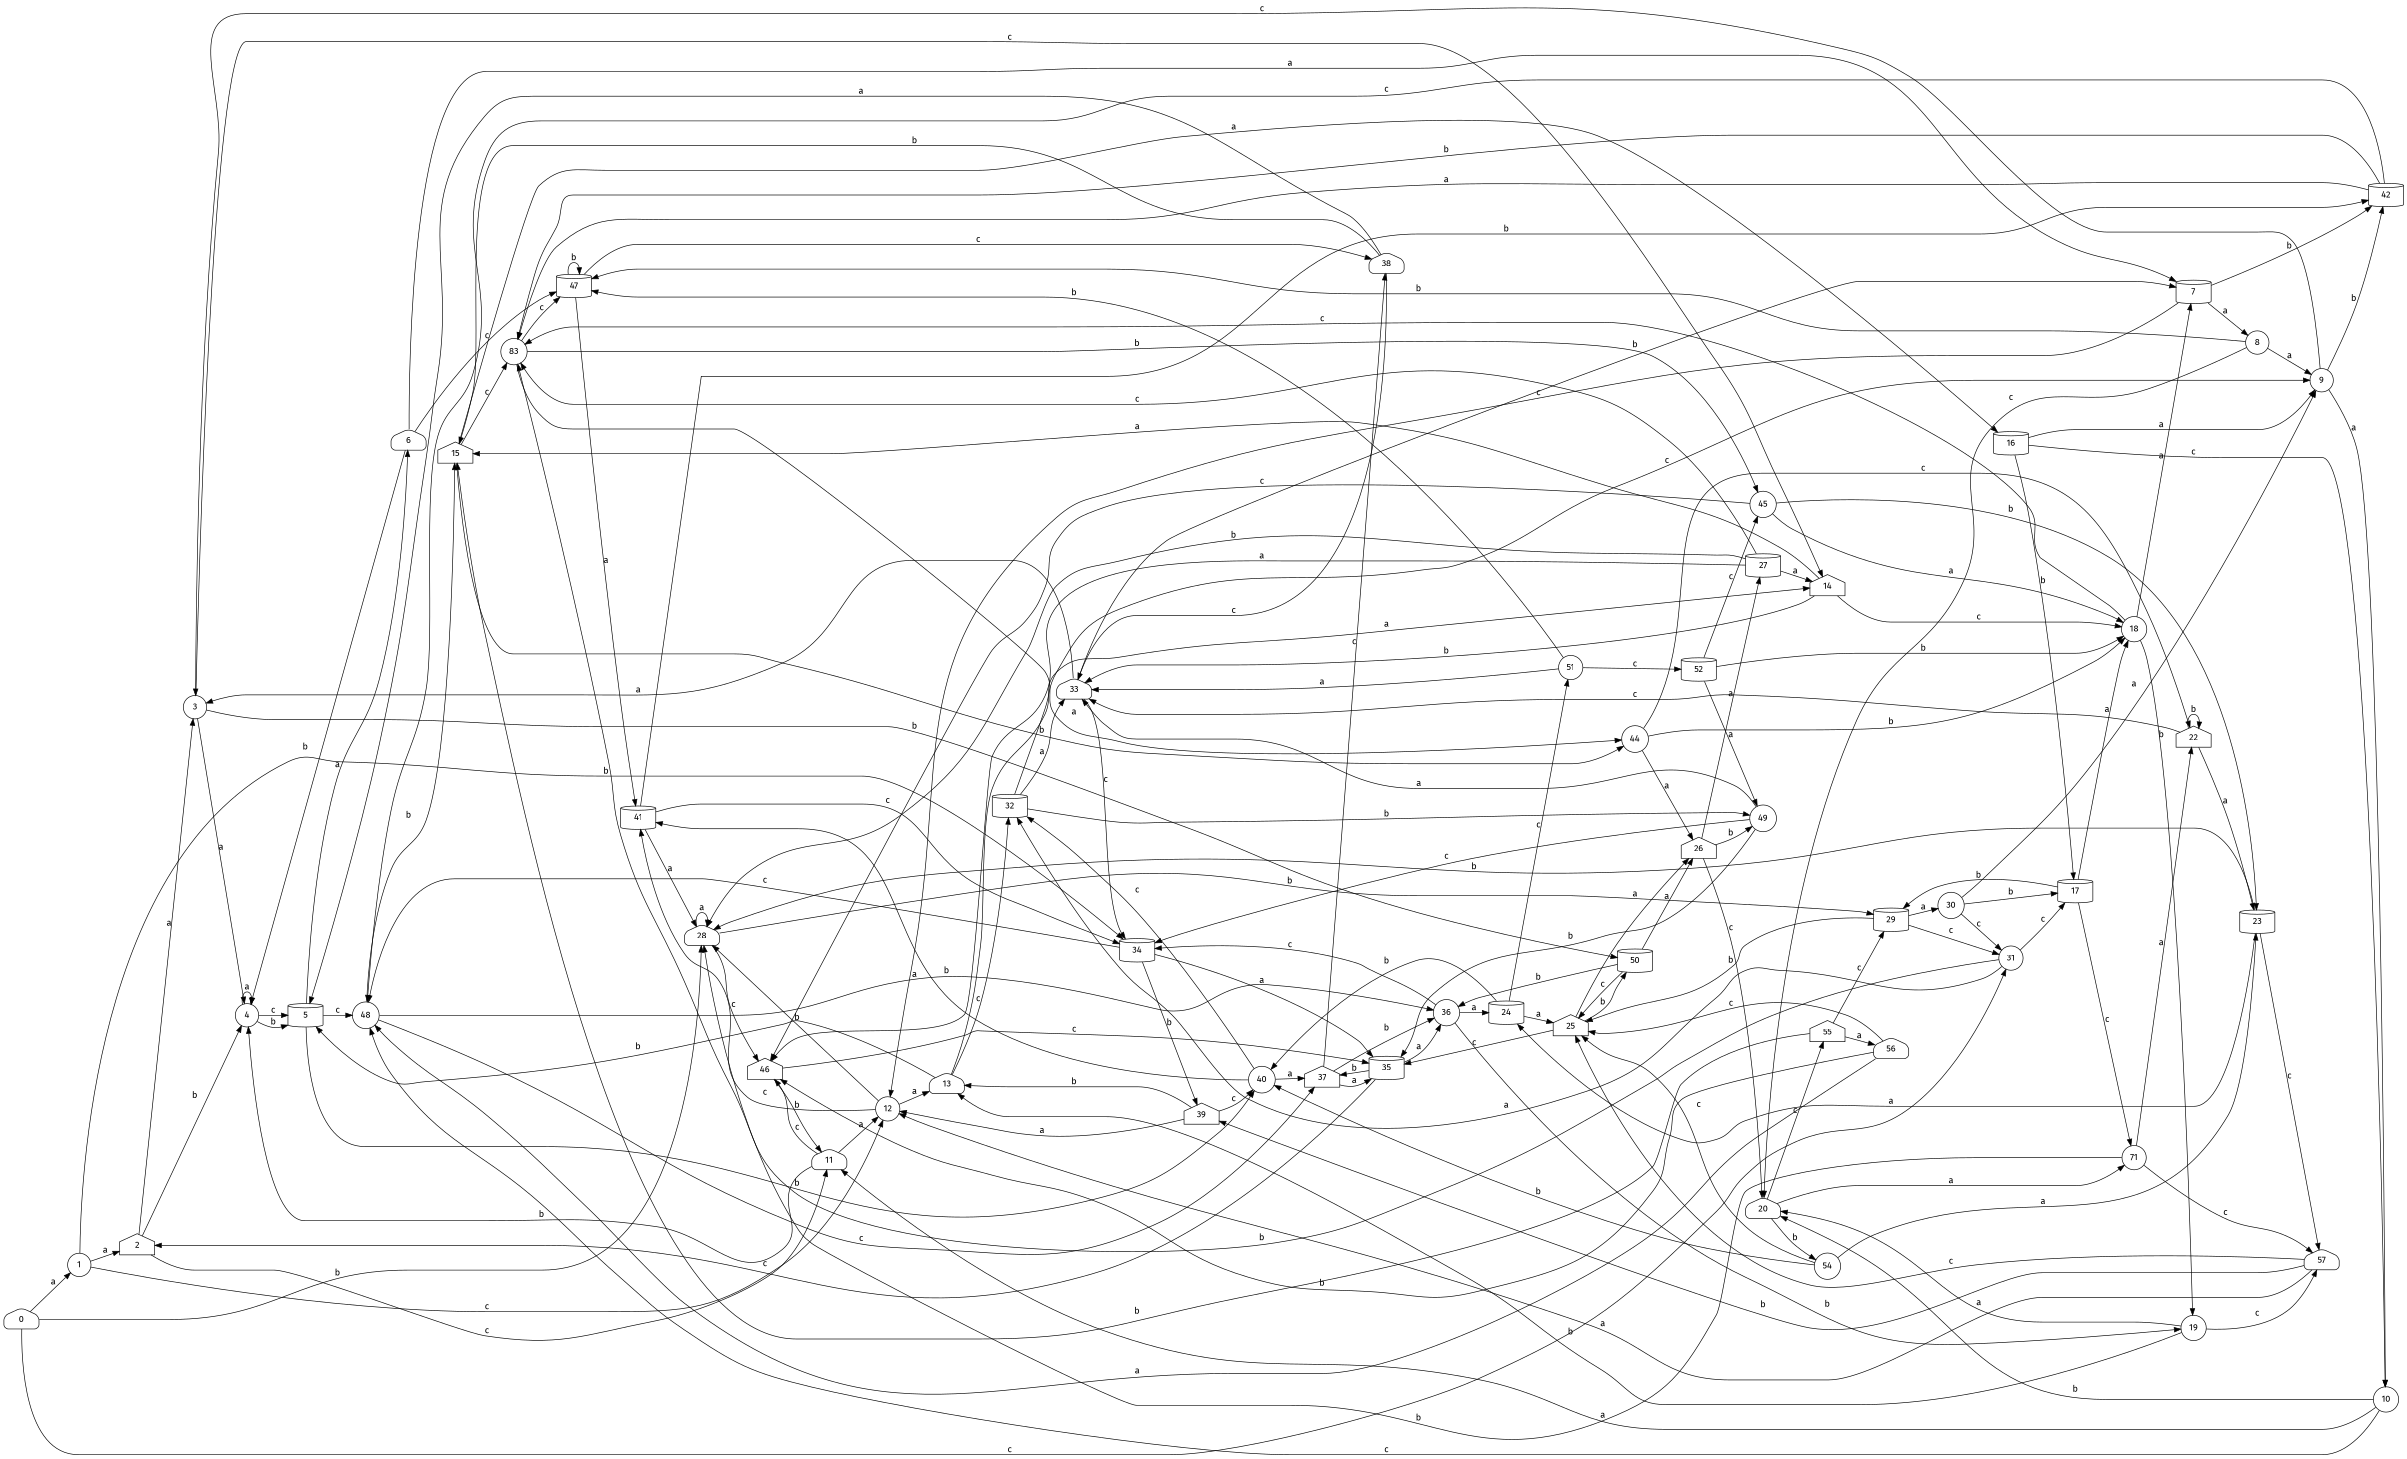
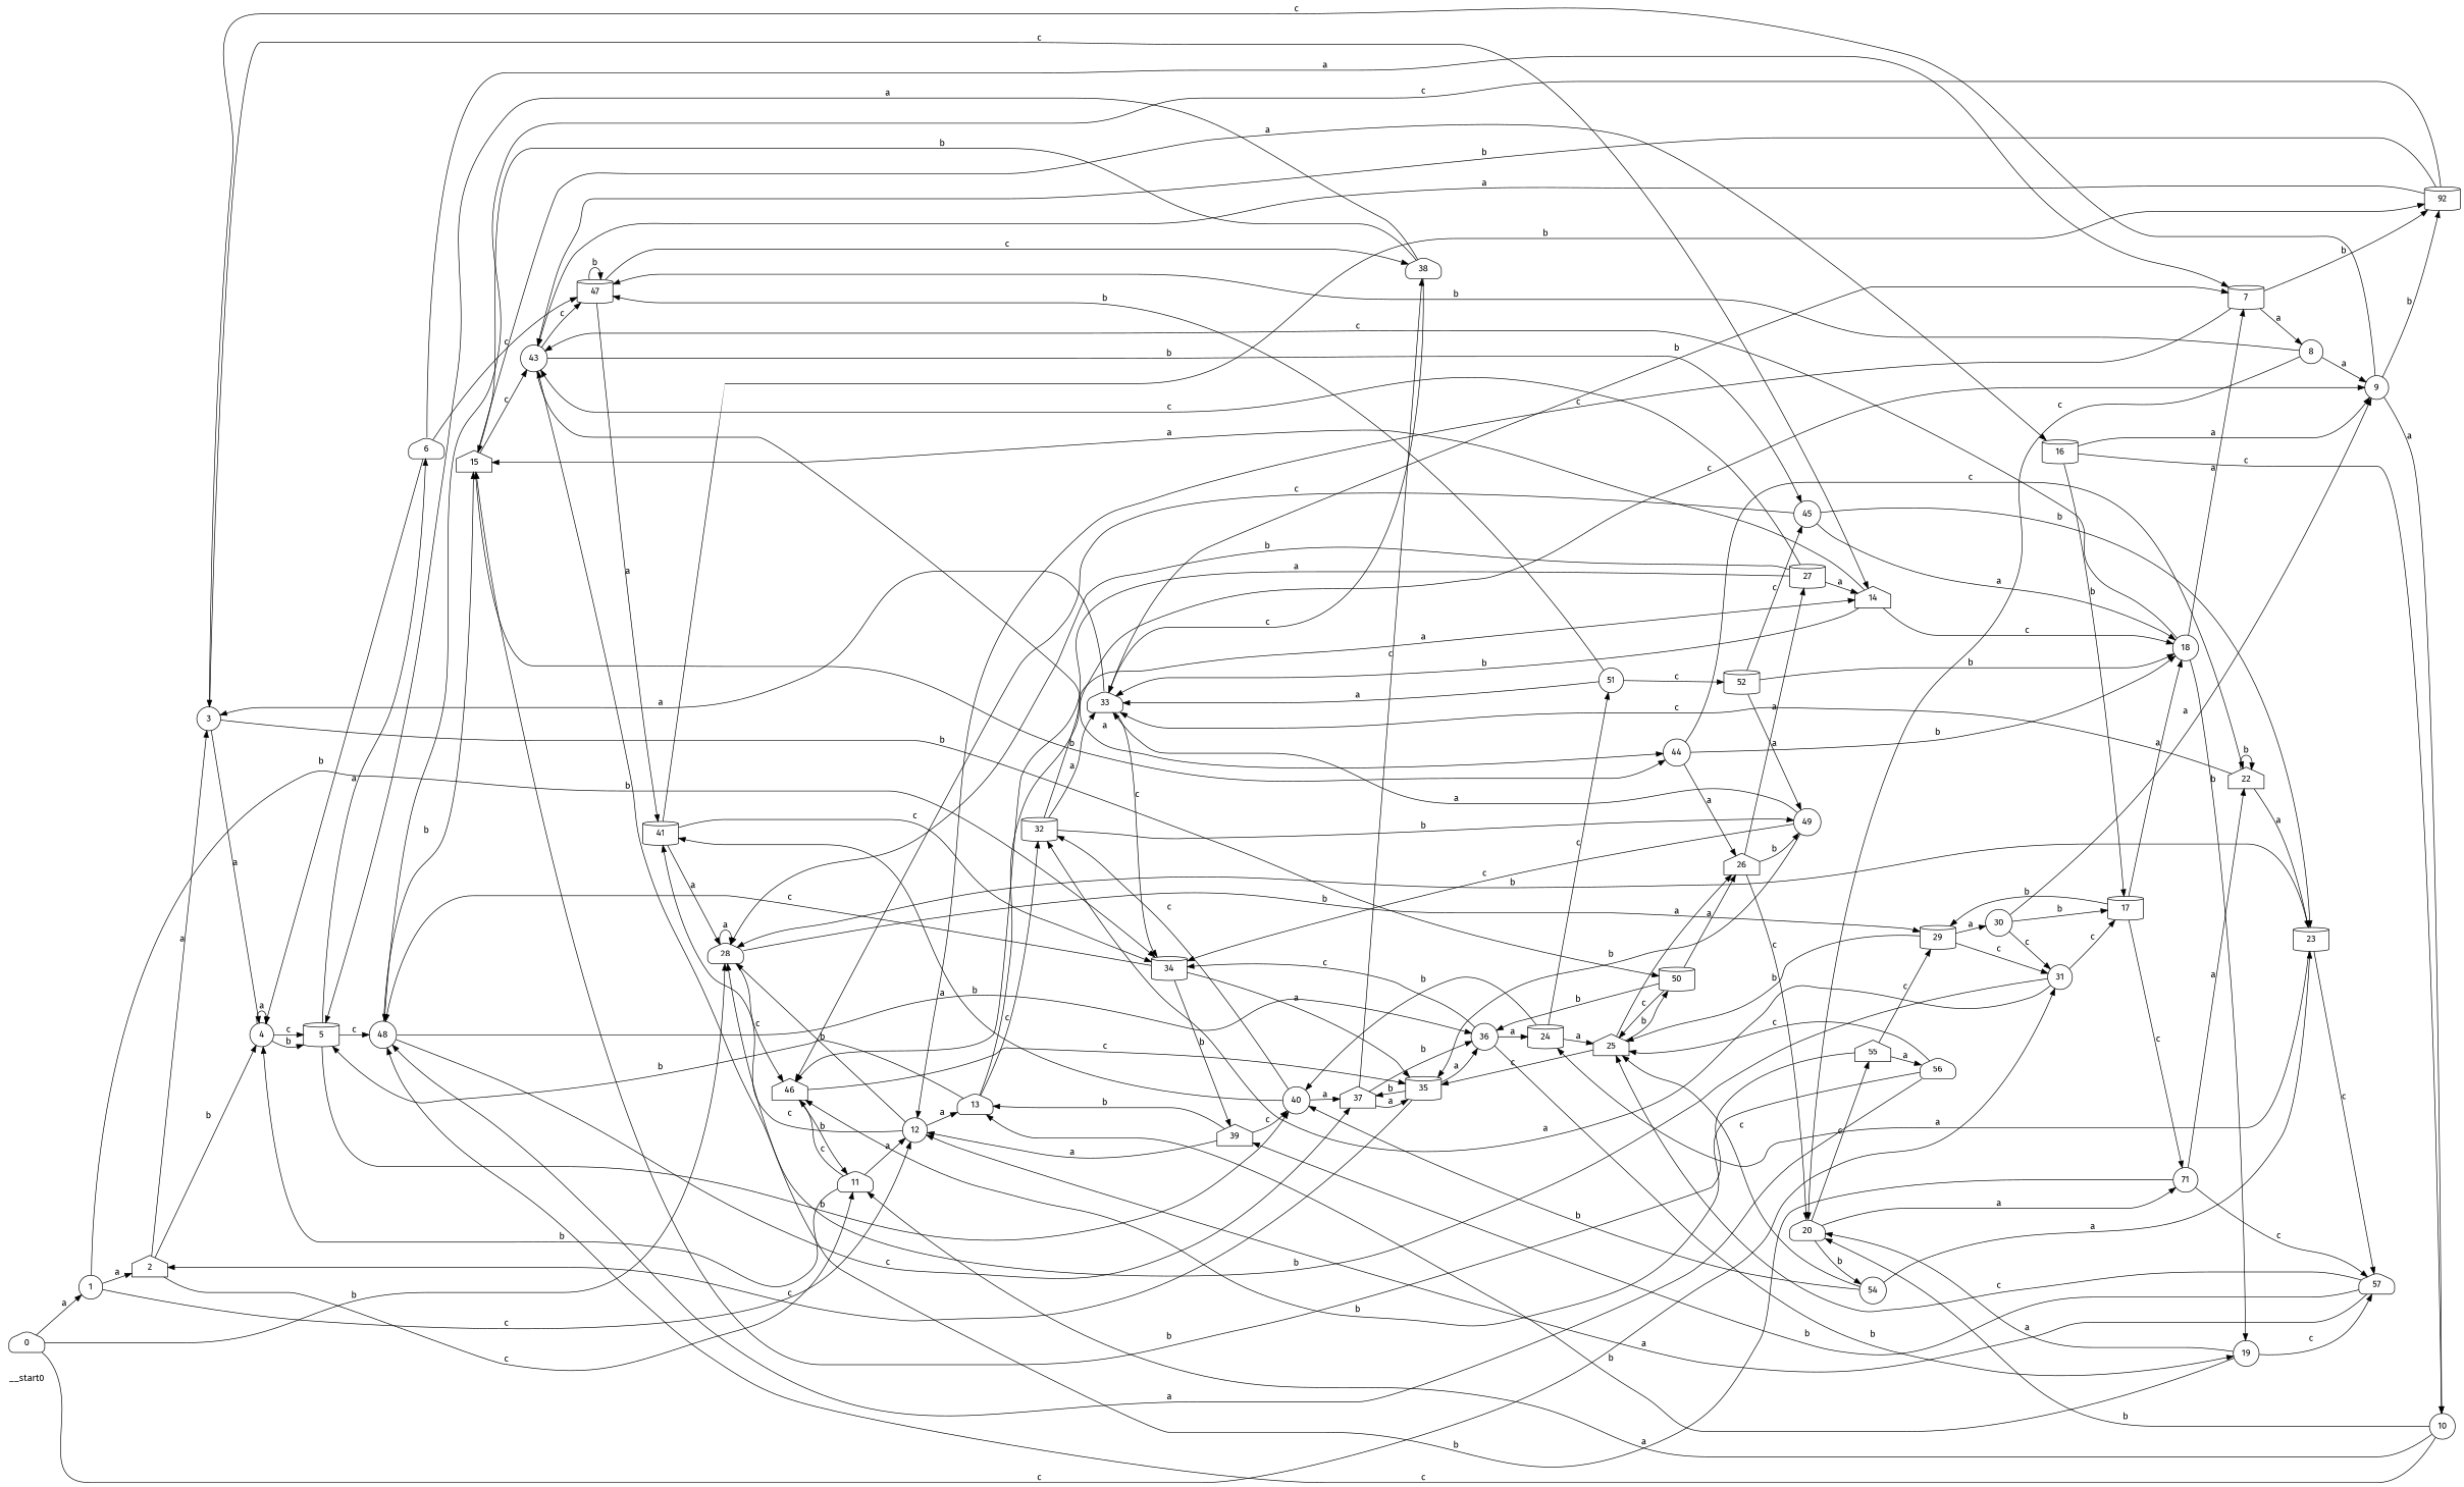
  digraph {
    fontname="Fira Sans"
    rankdir=LR
    node [fontname="Fira Sans" shape=circle color=black fillcolor=white style=filled]
    edge [fontname="Fira Sans"]
+   __start0 [shape=none color="" fillcolor="" style=""]
    n2 [label=0 shape=house style="rounded,filled"]
    n3 [label=1]
    n4 [label=28 shape=house style="rounded,filled"]
    n5 [label=31]
    n6 [label=2 shape=house]
    n7 [label=12]
    n8 [label=34 shape=cylinder]
    n9 [label=46 shape=house]
    n10 [label=29 shape=cylinder style="rounded,filled"]
    n11 [label=32 shape=cylinder style="rounded,filled"]
-   n12 [label=83]
+   n12 [label=43]
    n13 [label=17 shape=cylinder style="rounded,filled"]
    n14 [label=3]
    n15 [label=4 style="rounded,filled"]
    n16 [label=11 shape=house style="rounded,filled"]
    n17 [label=13 shape=house style="rounded,filled"]
    n18 [label=41 shape=cylinder style="rounded,filled"]
    n19 [label=48]
    n20 [label=35 shape=cylinder]
    n21 [label=39 shape=house]
    n22 [label=14 shape=house]
    n23 [label=50 shape=cylinder style="rounded,filled"]
    n24 [label=5 shape=cylinder style="rounded,filled"]
    n25 [label=15 shape=house]
    n26 [label=18]
    n27 [label=33 shape=house style="rounded,filled"]
    n28 [label=25 shape=house]
    n29 [label=26 shape=house]
    n30 [label=36]
    n31 [label=6 shape=house style="rounded,filled"]
    n32 [label=40]
    n33 [label=7 shape=cylinder]
    n34 [label=47 shape=cylinder style="rounded,filled"]
    n35 [label=37 shape=house]
    n36 [label=8]
-   n37 [label=42 shape=cylinder]
+   n37 [label=92 shape=cylinder]
    n38 [label=38 shape=house style="rounded,filled"]
    n39 [label=9 style="rounded,filled"]
    n40 [label=20 shape=house style="rounded,filled"]
    n41 [label=10 style="rounded,filled"]
    n42 [label=71 style="rounded,filled"]
    n43 [label=54]
    n44 [label=55 shape=house]
    n45 [label=49]
    n46 [label=16 shape=cylinder]
    n47 [label=44]
    n48 [label=19]
    n49 [label=45 style="rounded,filled"]
    n50 [label=22 shape=house]
    n51 [label=57 shape=house style="rounded,filled"]
    n52 [label=30]
    n53 [label=23 shape=cylinder]
    n54 [label=56 shape=house style="rounded,filled"]
    n55 [label=24 shape=cylinder]
    n56 [label=51 style="rounded,filled"]
    n57 [label=52 shape=cylinder]
    n58 [label=27 shape=cylinder style="rounded,filled"]
    n2 -> n3 [label=a]
    n2 -> n4 [label=b]
    n2 -> n5 [label=c]
    n3 -> n6 [label=a]
    n3 -> n7 [label=c]
    n3 -> n8 [label=b]
    n4 -> n4 [label=a]
    n4 -> n9 [label=c]
    n4 -> n10 [label=b]
    n5 -> n11 [label=a]
    n5 -> n12 [label=b]
    n5 -> n13 [label=c]
    n6 -> n14 [label=a]
    n6 -> n15 [label=b]
    n6 -> n16 [label=c]
    n7 -> n4 [label=b]
    n7 -> n17 [label=a]
    n7 -> n18 [label=c]
    n8 -> n19 [label=c]
    n8 -> n20 [label=a]
    n8 -> n21 [label=b]
    n9 -> n16 [label=b]
    n9 -> n20 [label=c]
    n10 -> n5 [label=c]
    n10 -> n28 [label=b]
    n10 -> n52 [label=a]
    n11 -> n27 [label=a]
    n11 -> n39 [label=c]
    n11 -> n45 [label=b]
    n12 -> n34 [label=c]
    n12 -> n47 [label=a]
    n12 -> n49 [label=b]
    n13 -> n10 [label=b]
    n13 -> n26 [label=a]
    n13 -> n42 [label=c]
    n14 -> n15 [label=a]
    n14 -> n22 [label=c]
    n14 -> n23 [label=b]
    n15 -> n15 [label=a]
    n15 -> n24 [label=b]
    n15 -> n24 [label=c]
    n16 -> n7 [label=a]
    n16 -> n9 [label=c]
    n16 -> n15 [label=b]
    n17 -> n11 [label=c]
    n17 -> n22 [label=a]
    n17 -> n24 [label=b]
    n18 -> n4 [label=a]
    n18 -> n8 [label=c]
    n18 -> n37 [label=b]
    n19 -> n25 [label=b]
    n19 -> n30 [label=a]
    n19 -> n35 [label=c]
    n20 -> n6 [label=c]
    n20 -> n30 [label=a]
    n20 -> n35 [label=b]
    n21 -> n7 [label=a]
    n21 -> n17 [label=b]
    n21 -> n32 [label=c]
    n22 -> n25 [label=a]
    n22 -> n26 [label=c]
    n22 -> n27 [label=b]
    n23 -> n28 [label=c]
    n23 -> n29 [label=a]
    n23 -> n30 [label=b]
    n24 -> n19 [label=c]
    n24 -> n31 [label=a]
    n24 -> n32 [label=b]
    n25 -> n12 [label=c]
    n25 -> n46 [label=a]
    n25 -> n47 [label=b]
    n26 -> n12 [label=c]
    n26 -> n33 [label=a]
    n26 -> n48 [label=b]
    n27 -> n8 [label=c]
    n27 -> n14 [label=a]
    n27 -> n33 [label=b]
    n28 -> n20 [label=c]
    n28 -> n23 [label=b]
    n28 -> n29 [label=a]
    n29 -> n40 [label=c]
    n29 -> n45 [label=b]
    n29 -> n58 [label=a]
    n30 -> n8 [label=c]
    n30 -> n48 [label=b]
    n30 -> n55 [label=a]
    n31 -> n15 [label=b]
    n31 -> n33 [label=a]
    n31 -> n34 [label=c]
    n32 -> n11 [label=c]
    n32 -> n18 [label=b]
    n32 -> n35 [label=a]
    n33 -> n7 [label=c]
    n33 -> n36 [label=a]
    n33 -> n37 [label=b]
    n34 -> n18 [label=a]
    n34 -> n34 [label=b]
    n34 -> n38 [label=c]
    n35 -> n20 [label=a]
    n35 -> n30 [label=b]
    n35 -> n38 [label=c]
    n36 -> n34 [label=b]
    n36 -> n39 [label=a]
    n36 -> n40 [label=c]
    n37 -> n12 [label=a]
    n37 -> n12 [label=b]
    n37 -> n19 [label=c]
    n38 -> n24 [label=a]
    n38 -> n25 [label=b]
    n38 -> n27 [label=c]
    n39 -> n14 [label=c]
    n39 -> n37 [label=b]
    n39 -> n41 [label=a]
    n40 -> n42 [label=a]
    n40 -> n43 [label=b]
    n40 -> n44 [label=c]
    n41 -> n16 [label=a]
    n41 -> n19 [label=c]
    n41 -> n40 [label=b]
    n42 -> n4 [label=b]
    n42 -> n50 [label=a]
    n42 -> n51 [label=c]
    n43 -> n28 [label=c]
    n43 -> n32 [label=b]
    n43 -> n53 [label=a]
    n44 -> n10 [label=c]
    n44 -> n25 [label=b]
    n44 -> n54 [label=a]
    n45 -> n8 [label=c]
    n45 -> n20 [label=b]
    n45 -> n27 [label=a]
    n46 -> n13 [label=b]
    n46 -> n39 [label=a]
    n46 -> n41 [label=c]
    n47 -> n26 [label=b]
    n47 -> n29 [label=a]
    n47 -> n50 [label=c]
    n48 -> n17 [label=b]
    n48 -> n40 [label=a]
    n48 -> n51 [label=c]
    n49 -> n9 [label=c]
    n49 -> n26 [label=a]
    n49 -> n53 [label=b]
    n50 -> n27 [label=c]
    n50 -> n50 [label=b]
    n50 -> n53 [label=a]
    n51 -> n7 [label=a]
    n51 -> n21 [label=b]
    n51 -> n28 [label=c]
    n52 -> n5 [label=c]
    n52 -> n13 [label=b]
    n52 -> n39 [label=a]
    n53 -> n4 [label=b]
    n53 -> n51 [label=c]
    n53 -> n55 [label=a]
    n54 -> n9 [label=b]
    n54 -> n19 [label=a]
    n54 -> n28 [label=c]
    n55 -> n28 [label=a]
    n55 -> n32 [label=b]
    n55 -> n56 [label=c]
    n56 -> n27 [label=a]
    n56 -> n34 [label=b]
    n56 -> n57 [label=c]
    n57 -> n26 [label=b]
    n57 -> n45 [label=a]
    n57 -> n49 [label=c]
    n58 -> n4 [label=b]
    n58 -> n9 [label=a]
    n58 -> n12 [label=c]
    n58 -> n22 [label=a]
  }
